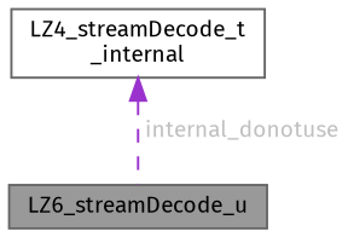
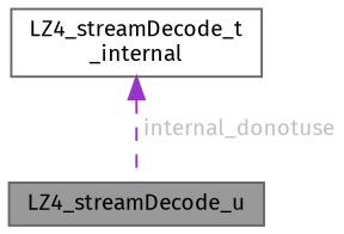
  digraph {
    fontname="Fira Sans"
    node [color=gray40 fontname="Fira Sans" fontsize=10 shape=box style=filled]
-   n1 [fillcolor=grey60 fontcolor=black height=0.2 label=LZ6_streamDecode_u width=0.4]
+   n1 [fillcolor=grey60 fontcolor=black height=0.2 label=LZ4_streamDecode_u width=0.4]
    n2 [fillcolor=white height=0.2 label="LZ4_streamDecode_t\l_internal" width=0.4]
    n2 -> n1 [color=darkorchid3 dir=back fontcolor=grey fontname="Fira Sans" fontsize=10 label=" internal_donotuse" labelfontname=Helvetica labelfontsize=10 style=dashed]
  }
